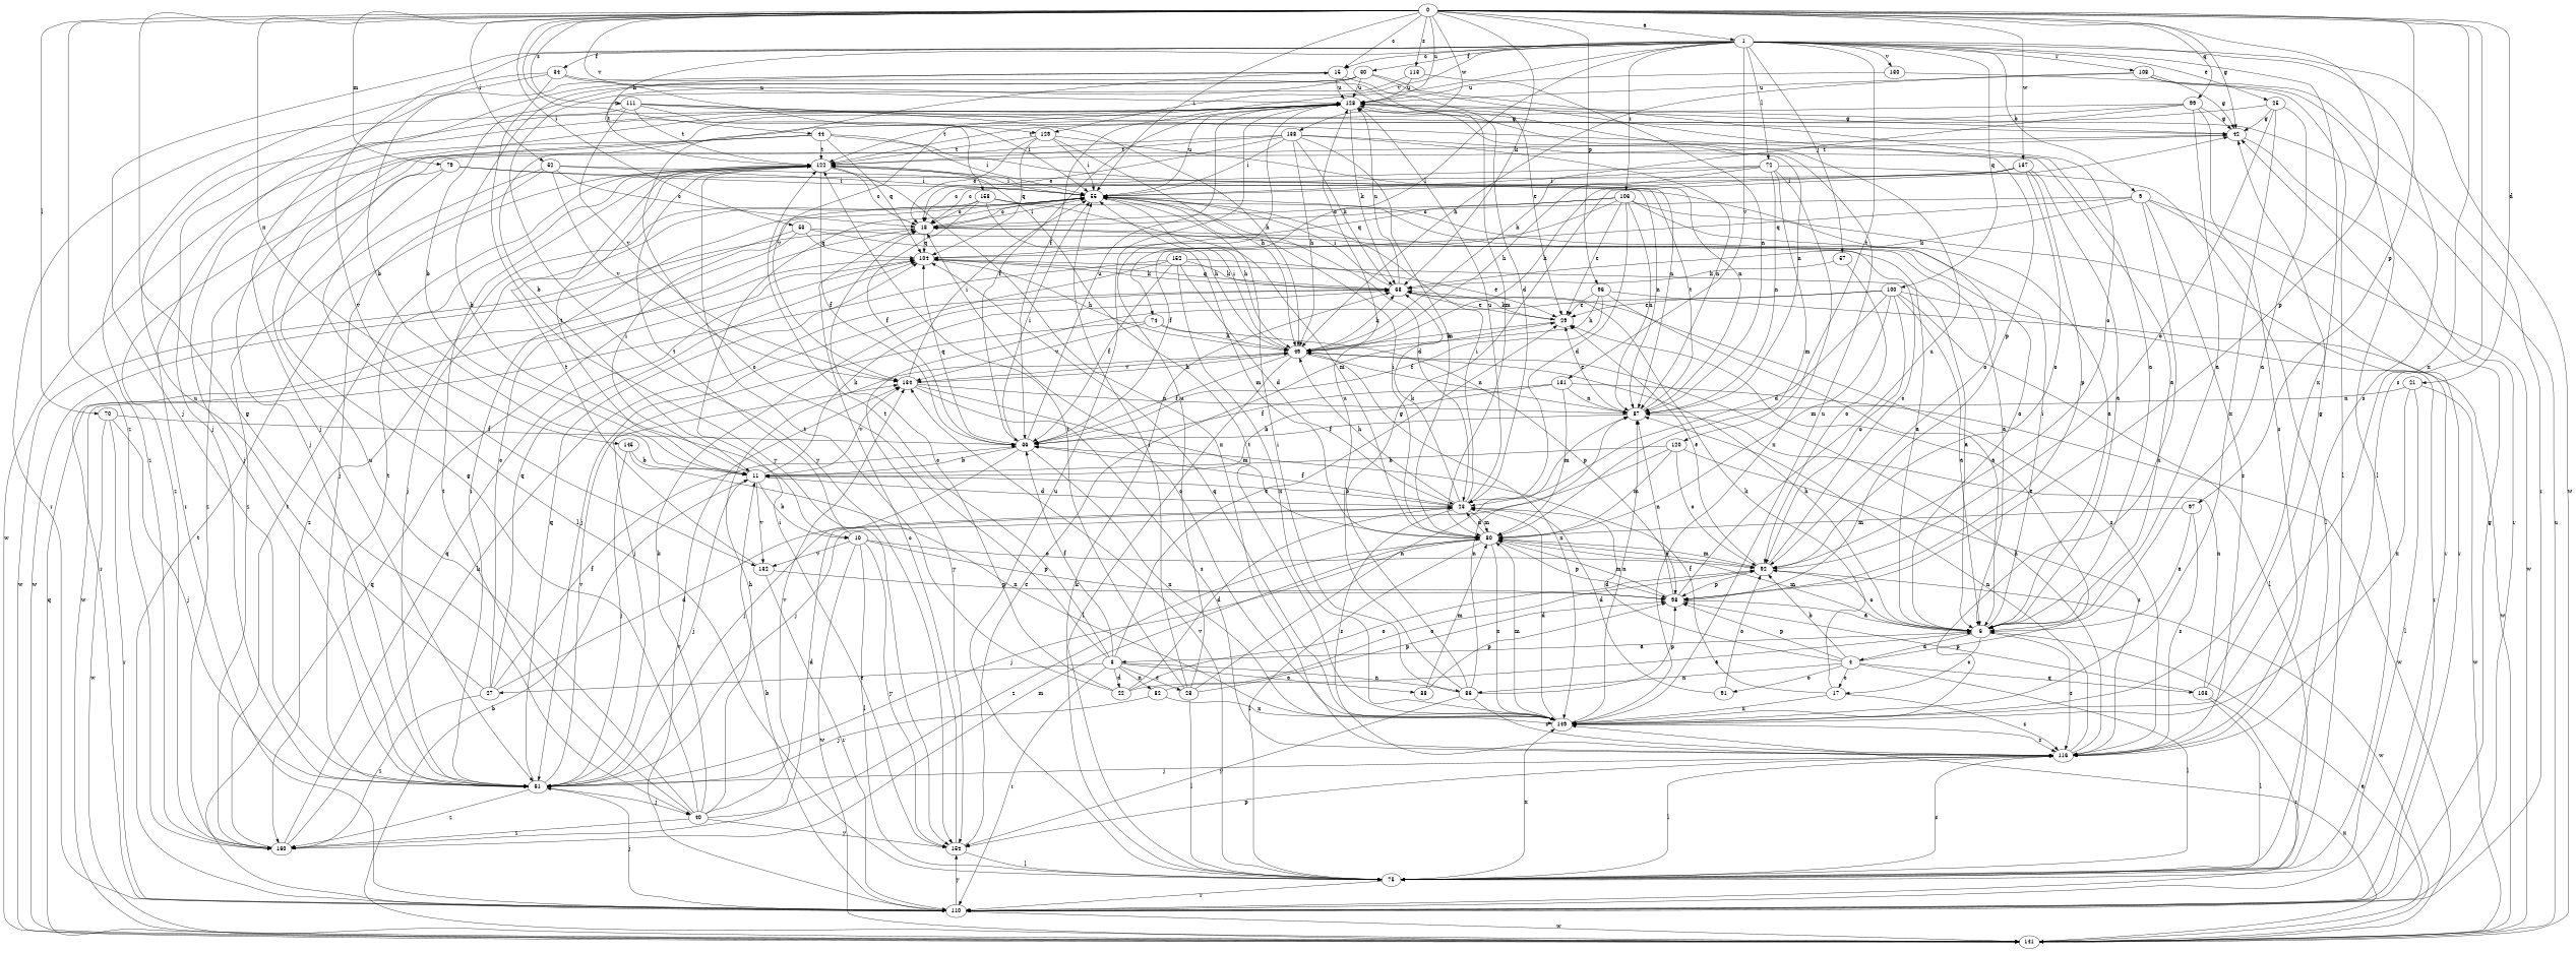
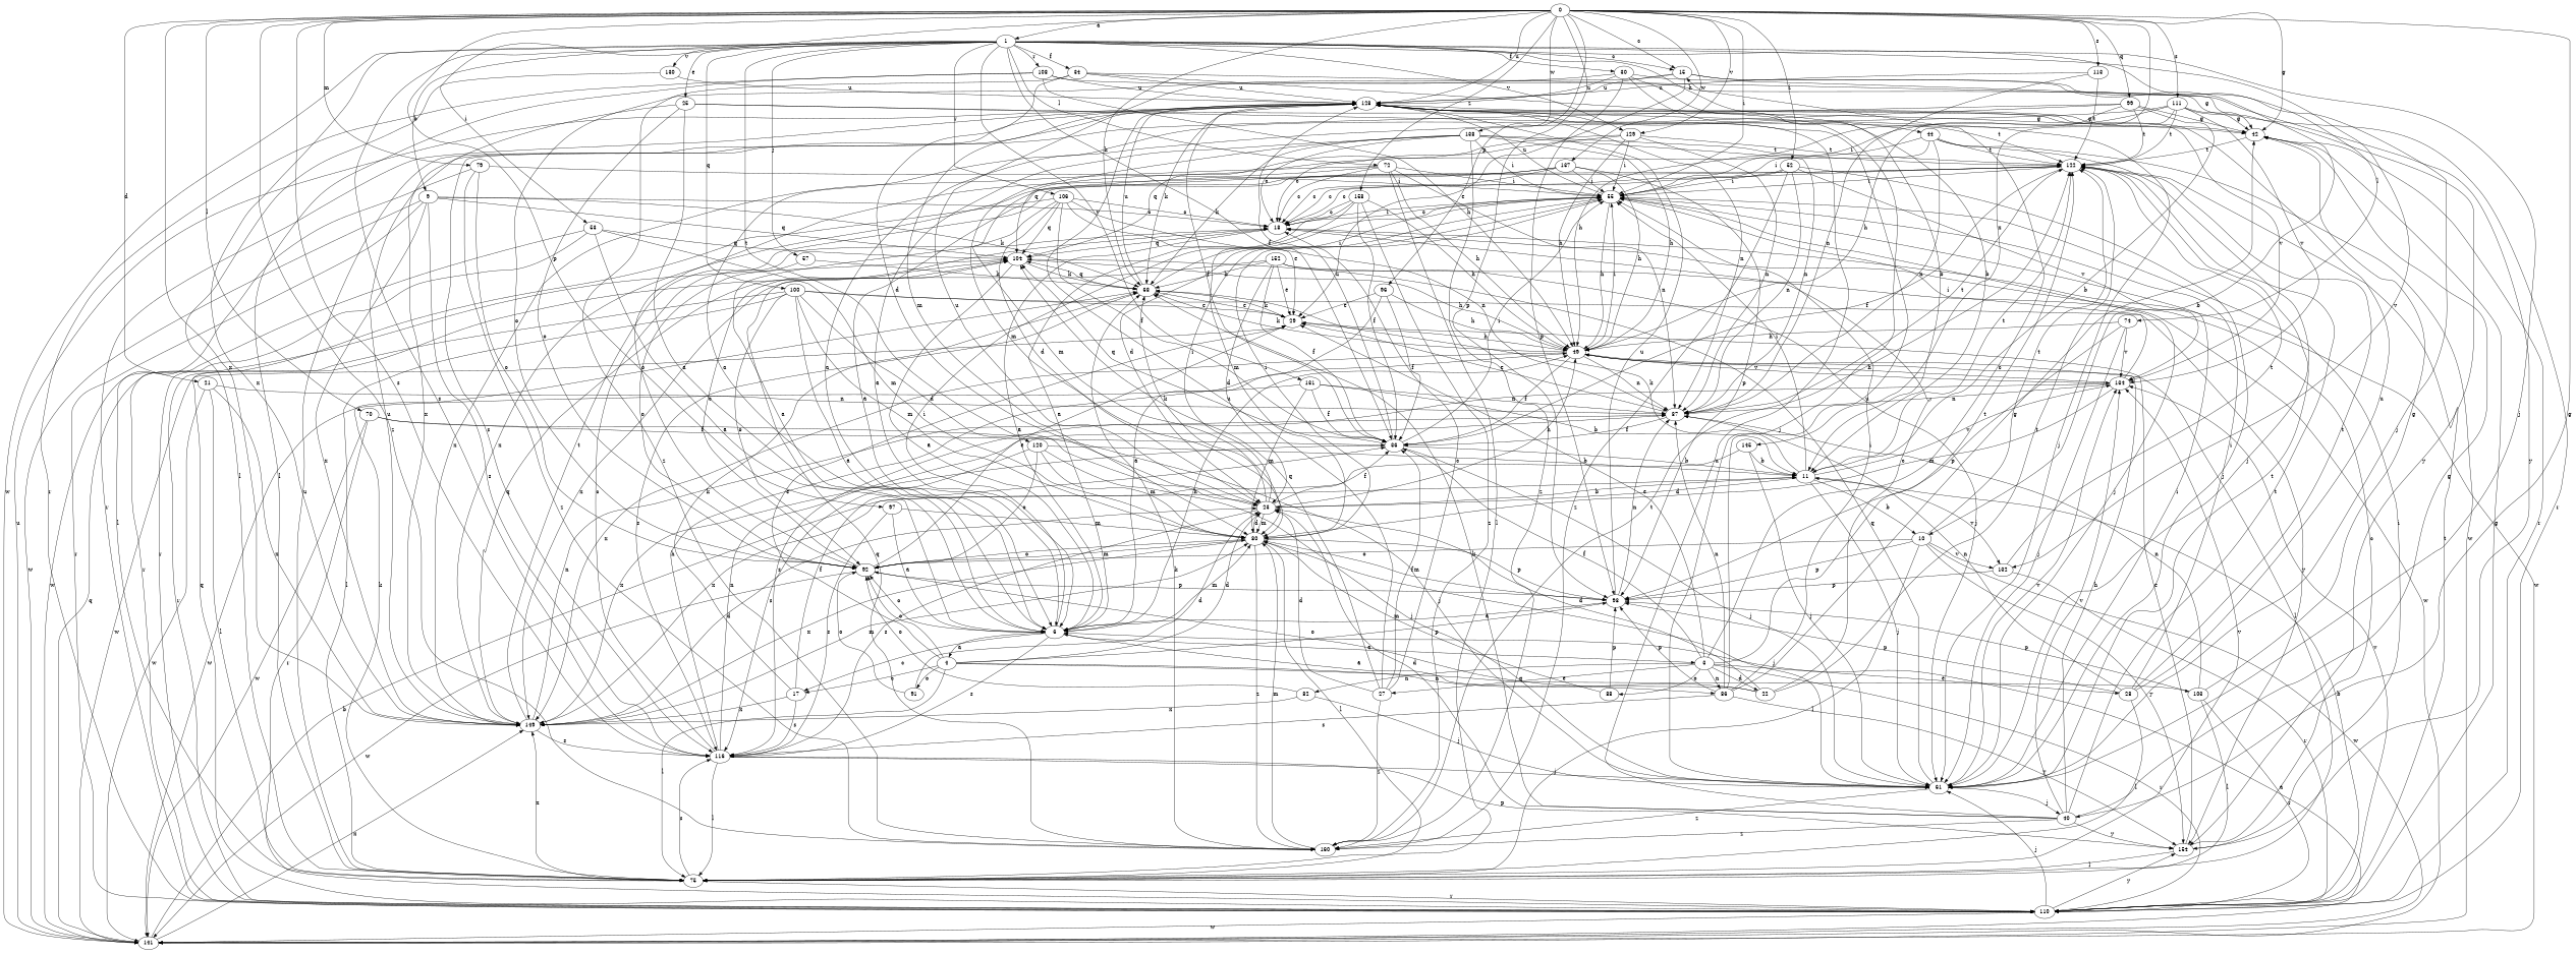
  strict digraph {
    0
    1
    15
    21
    40
    42
    52
    53
    55
    68
    70
    79
    96
    97
    98
    99
    111
    113
    116
    128
    129
    137
    138
    145
    n25 [label=149]
    158
    160
    9
    25
    30
    34
    36
    44
    57
    61
    72
    74
    100
    106
    108
    120
    130
    131
    132
    141
    29
    80
    10
    75
    87
    122
    23
    49
    154
    134
    110
    18
    6
    104
    92
    11
    152
    3
    22
    27
    28
    82
    86
    88
    4
    17
    91
    103
    0 -> 1 [label=a]
    0 -> 15 [label=c]
    0 -> 21 [label=d]
    0 -> 40 [label=g]
    0 -> 42 [label=g]
    0 -> 52 [label=i]
    0 -> 53 [label=i]
    0 -> 55 [label=i]
    0 -> 68 [label=k]
    0 -> 70 [label=l]
    0 -> 79 [label=m]
    0 -> 96 [label=p]
    0 -> 97 [label=p]
    0 -> 98 [label=p]
    0 -> 99 [label=q]
    0 -> 111 [label=s]
    0 -> 113 [label=s]
    0 -> 116 [label=s]
    0 -> 128 [label=u]
    0 -> 129 [label=v]
    0 -> 137 [label=w]
    0 -> 138 [label=w]
    0 -> 145 [label=x]
    0 -> n25 [label=x]
    0 -> 158 [label=z]
    0 -> 160 [label=z]
    1 -> 15 [label=c]
    1 -> 116 [label=s]
    1 -> 129 [label=v]
    1 -> n25 [label=x]
    1 -> 9 [label=b]
    1 -> 25 [label=e]
    1 -> 30 [label=f]
    1 -> 34 [label=f]
    1 -> 36 [label=f]
    1 -> 44 [label=h]
    1 -> 57 [label=j]
    1 -> 61 [label=j]
    1 -> 72 [label=l]
    1 -> 74 [label=l]
    1 -> 100 [label=q]
    1 -> 106 [label=r]
    1 -> 108 [label=r]
    1 -> 120 [label=t]
    1 -> 130 [label=v]
    1 -> 131 [label=v]
    1 -> 132 [label=v]
    1 -> 141 [label=w]
    15 -> 128 [label=u]
    15 -> 61 [label=j]
    15 -> 29 [label=e]
    15 -> 80 [label=m]
    15 -> 10 [label=b]
    21 -> n25 [label=x]
    21 -> 141 [label=w]
    21 -> 75 [label=l]
    21 -> 87 [label=n]
    40 -> 42 [label=g]
    40 -> 68 [label=k]
    40 -> 128 [label=u]
    40 -> 160 [label=z]
    40 -> 122 [label=t]
    40 -> 23 [label=d]
    40 -> 49 [label=h]
    40 -> 154 [label=y]
    40 -> 134 [label=v]
    42 -> 122 [label=t]
    42 -> 110 [label=r]
    52 -> 55 [label=i]
    52 -> 160 [label=z]
    52 -> 61 [label=j]
    52 -> 87 [label=n]
    52 -> 134 [label=v]
    52 -> 18 [label=c]
    53 -> 141 [label=w]
    53 -> 80 [label=m]
    53 -> 110 [label=r]
    53 -> 6 [label=a]
    53 -> 104 [label=q]
    55 -> 128 [label=u]
    55 -> 61 [label=j]
    55 -> 23 [label=d]
    55 -> 49 [label=h]
    55 -> 18 [label=c]
    68 -> 55 [label=i]
    68 -> 116 [label=s]
    68 -> 128 [label=u]
    68 -> 29 [label=e]
    68 -> 104 [label=q]
    70 -> 36 [label=f]
    70 -> 61 [label=j]
    70 -> 141 [label=w]
    70 -> 110 [label=r]
    79 -> 55 [label=i]
    79 -> 160 [label=z]
    79 -> 75 [label=l]
    79 -> 92 [label=o]
    96 -> 36 [label=f]
-   96 -> 141 [label=w]
+   29 -> 141 [label=w]
    96 -> 29 [label=e]
    96 -> 49 [label=h]
    96 -> 6 [label=a]
    97 -> 116 [label=s]
    97 -> 80 [label=m]
    97 -> 6 [label=a]
    98 -> 128 [label=u]
    98 -> 80 [label=m]
    98 -> 87 [label=n]
    98 -> 6 [label=a]
    99 -> 42 [label=g]
    99 -> 116 [label=s]
    99 -> 122 [label=t]
    99 -> 49 [label=h]
    99 -> 6 [label=a]
    99 -> 11 [label=b]
    111 -> 42 [label=g]
    111 -> 55 [label=i]
    111 -> 122 [label=t]
    111 -> 49 [label=h]
    111 -> 134 [label=v]
    111 -> 110 [label=r]
    111 -> 6 [label=a]
    113 -> 128 [label=u]
    113 -> 87 [label=n]
    113 -> 122 [label=t]
    116 -> 61 [label=j]
    116 -> 75 [label=l]
    116 -> 87 [label=n]
    116 -> 49 [label=h]
    116 -> 154 [label=p]
    116 -> 18 [label=c]
    128 -> 42 [label=g]
    128 -> 68 [label=k]
    128 -> 36 [label=f]
    128 -> 61 [label=j]
    128 -> 87 [label=n]
    128 -> 134 [label=v]
    128 -> 110 [label=r]
    129 -> 55 [label=i]
    129 -> 87 [label=n]
    129 -> 122 [label=t]
    129 -> 49 [label=h]
    129 -> 18 [label=c]
    129 -> 104 [label=q]
    137 -> 55 [label=i]
    137 -> 98 [label=p]
    137 -> 49 [label=h]
    137 -> 18 [label=c]
    137 -> 6 [label=a]
    137 -> 92 [label=o]
    138 -> 55 [label=i]
    138 -> 68 [label=k]
    138 -> 160 [label=z]
    138 -> 80 [label=m]
    138 -> 87 [label=n]
    138 -> 122 [label=t]
    138 -> 49 [label=h]
    138 -> 18 [label=c]
    138 -> 6 [label=a]
    145 -> n25 [label=x]
    145 -> 61 [label=j]
    145 -> 11 [label=b]
    n25 -> 116 [label=s]
    n25 -> 128 [label=u]
    n25 -> 80 [label=m]
    n25 -> 87 [label=n]
    n25 -> 122 [label=t]
    n25 -> 23 [label=d]
    n25 -> 104 [label=q]
    158 -> 160 [label=z]
    158 -> 36 [label=f]
    158 -> 80 [label=m]
    158 -> 49 [label=h]
    158 -> 18 [label=c]
    158 -> 6 [label=a]
    160 -> 68 [label=k]
    160 -> 80 [label=m]
    160 -> 122 [label=t]
    160 -> 104 [label=q]
    9 -> 68 [label=k]
    9 -> 116 [label=s]
    9 -> n25 [label=x]
    9 -> 141 [label=w]
    9 -> 110 [label=r]
    9 -> 18 [label=c]
    9 -> 104 [label=q]
    25 -> 42 [label=g]
    25 -> n25 [label=x]
    25 -> 122 [label=t]
    25 -> 6 [label=a]
    25 -> 92 [label=o]
    30 -> 98 [label=p]
    30 -> 128 [label=u]
    30 -> 61 [label=j]
    30 -> 154 [label=y]
    30 -> 92 [label=o]
    30 -> 11 [label=b]
    34 -> 128 [label=u]
    34 -> 160 [label=z]
    34 -> 23 [label=d]
    34 -> 154 [label=y]
    34 -> 11 [label=b]
    36 -> 55 [label=i]
    36 -> 128 [label=u]
    36 -> n25 [label=x]
    36 -> 61 [label=j]
    36 -> 104 [label=q]
    36 -> 11 [label=b]
    44 -> 55 [label=i]
    44 -> 61 [label=j]
    44 -> 141 [label=w]
    44 -> 87 [label=n]
    44 -> 122 [label=t]
    44 -> 104 [label=q]
    57 -> 68 [label=k]
    57 -> 92 [label=o]
    61 -> 40 [label=j]
    61 -> 55 [label=i]
    61 -> 160 [label=z]
    61 -> 122 [label=t]
    61 -> 134 [label=v]
    61 -> 104 [label=q]
    72 -> 55 [label=i]
    72 -> n25 [label=x]
    72 -> 80 [label=m]
    72 -> 75 [label=l]
    72 -> 87 [label=n]
    72 -> 49 [label=h]
    72 -> 18 [label=c]
    74 -> 98 [label=p]
    74 -> 61 [label=j]
    74 -> 49 [label=h]
    74 -> 134 [label=v]
    100 -> 29 [label=e]
    100 -> 80 [label=m]
    100 -> 75 [label=l]
    100 -> 23 [label=d]
    100 -> 154 [label=y]
    100 -> 110 [label=r]
    100 -> 6 [label=a]
    100 -> 92 [label=o]
    106 -> 36 [label=f]
    106 -> 29 [label=e]
    106 -> 87 [label=n]
    106 -> 23 [label=d]
    106 -> 110 [label=r]
    106 -> 18 [label=c]
    106 -> 6 [label=a]
    106 -> 104 [label=q]
    108 -> 42 [label=g]
    108 -> 128 [label=u]
    108 -> 75 [label=l]
    108 -> 49 [label=h]
    108 -> 110 [label=r]
    120 -> 116 [label=s]
    120 -> 61 [label=j]
    120 -> 80 [label=m]
    120 -> 92 [label=o]
    120 -> 11 [label=b]
    130 -> 128 [label=u]
    130 -> 75 [label=l]
    131 -> 36 [label=f]
    131 -> 141 [label=w]
    131 -> 80 [label=m]
    131 -> 87 [label=n]
    131 -> 11 [label=b]
    132 -> 98 [label=p]
    132 -> 122 [label=t]
    132 -> 110 [label=r]
    141 -> 128 [label=u]
    141 -> n25 [label=x]
    141 -> 6 [label=a]
    141 -> 104 [label=q]
    141 -> 11 [label=b]
    29 -> 68 [label=k]
    29 -> 49 [label=h]
    80 -> 55 [label=i]
    80 -> 98 [label=p]
    80 -> n25 [label=x]
    80 -> 160 [label=z]
    80 -> 61 [label=j]
    80 -> 75 [label=l]
    80 -> 23 [label=d]
    80 -> 92 [label=o]
    10 -> 98 [label=p]
    10 -> 132 [label=v]
    10 -> 141 [label=w]
    10 -> 75 [label=l]
    10 -> 122 [label=t]
    10 -> 154 [label=y]
    10 -> 92 [label=o]
    75 -> 68 [label=k]
    75 -> 116 [label=s]
    75 -> 128 [label=u]
    75 -> n25 [label=x]
    75 -> 134 [label=v]
    75 -> 110 [label=r]
    87 -> 36 [label=f]
    87 -> 29 [label=e]
    87 -> 122 [label=t]
    122 -> 55 [label=i]
    122 -> n25 [label=x]
    122 -> 36 [label=f]
    122 -> 18 [label=c]
    23 -> 55 [label=i]
    23 -> 68 [label=k]
    23 -> 116 [label=s]
    23 -> 128 [label=u]
    23 -> 36 [label=f]
    23 -> 80 [label=m]
    23 -> 49 [label=h]
    23 -> 11 [label=b]
    49 -> 55 [label=i]
    49 -> 68 [label=k]
    49 -> n25 [label=x]
    49 -> 36 [label=f]
    49 -> 75 [label=l]
    49 -> 87 [label=n]
    49 -> 134 [label=v]
    154 -> 55 [label=i]
    154 -> 29 [label=e]
    154 -> 75 [label=l]
    154 -> 18 [label=c]
    134 -> 55 [label=i]
    134 -> 116 [label=s]
    134 -> 80 [label=m]
    134 -> 87 [label=n]
    134 -> 49 [label=h]
    110 -> 42 [label=g]
    110 -> 61 [label=j]
    110 -> 141 [label=w]
    110 -> 122 [label=t]
    110 -> 154 [label=y]
    110 -> 134 [label=v]
    110 -> 104 [label=q]
    110 -> 11 [label=b]
    18 -> 55 [label=i]
    18 -> 141 [label=w]
    18 -> 6 [label=a]
    18 -> 104 [label=q]
    6 -> 55 [label=i]
    6 -> 116 [label=s]
    6 -> 80 [label=m]
    6 -> 49 [label=h]
    6 -> 92 [label=o]
    6 -> 3 [label=a]
    6 -> 4 [label=a]
    6 -> 17 [label=c]
    104 -> 68 [label=k]
    104 -> 49 [label=h]
    104 -> 6 [label=a]
    92 -> 98 [label=p]
    92 -> 141 [label=w]
    92 -> 29 [label=e]
    92 -> 80 [label=m]
    92 -> 18 [label=c]
    11 -> 55 [label=i]
    11 -> 68 [label=k]
    11 -> 61 [label=j]
    11 -> 132 [label=v]
    11 -> 10 [label=b]
    11 -> 122 [label=t]
    11 -> 23 [label=d]
    11 -> 134 [label=v]
    152 -> 68 [label=k]
    152 -> n25 [label=x]
    152 -> 36 [label=f]
    152 -> 61 [label=j]
    152 -> 141 [label=w]
    152 -> 29 [label=e]
    152 -> 23 [label=d]
    3 -> 15 [label=c]
    3 -> 36 [label=f]
    3 -> 29 [label=e]
    3 -> 122 [label=t]
    3 -> 110 [label=r]
    3 -> 22 [label=d]
    3 -> 27 [label=e]
    3 -> 28 [label=e]
    3 -> 82 [label=n]
    3 -> 86 [label=n]
    3 -> 88 [label=o]
    22 -> 122 [label=t]
    22 -> 23 [label=d]
    22 -> 18 [label=c]
    22 -> 6 [label=a]
    22 -> 92 [label=o]
    27 -> 128 [label=u]
    27 -> 160 [label=z]
    27 -> 36 [label=f]
    27 -> 23 [label=d]
    27 -> 18 [label=c]
    27 -> 104 [label=q]
    28 -> 55 [label=i]
    28 -> 98 [label=p]
    28 -> 128 [label=u]
    28 -> 75 [label=l]
    28 -> 87 [label=n]
    28 -> 122 [label=t]
    82 -> n25 [label=x]
    82 -> 61 [label=j]
    82 -> 92 [label=o]
    86 -> 42 [label=g]
    86 -> 55 [label=i]
    86 -> 98 [label=p]
    86 -> 116 [label=s]
    86 -> 128 [label=u]
    86 -> 87 [label=n]
    86 -> 154 [label=y]
    88 -> 98 [label=p]
    88 -> 80 [label=m]
    4 -> 98 [label=p]
    4 -> 29 [label=e]
    4 -> 75 [label=l]
    4 -> 23 [label=d]
-   4 -> 92 [label=b]
+   4 -> 92 [label=o]
    4 -> 86 [label=n]
    4 -> 17 [label=c]
    4 -> 91 [label=o]
    4 -> 103 [label=q]
    17 -> 68 [label=k]
    17 -> 116 [label=s]
    17 -> n25 [label=x]
    17 -> 36 [label=f]
    91 -> 23 [label=d]
    91 -> 92 [label=o]
    103 -> 42 [label=g]
    103 -> 98 [label=p]
    103 -> 75 [label=l]
    103 -> 87 [label=n]
    103 -> 110 [label=r]
  }
